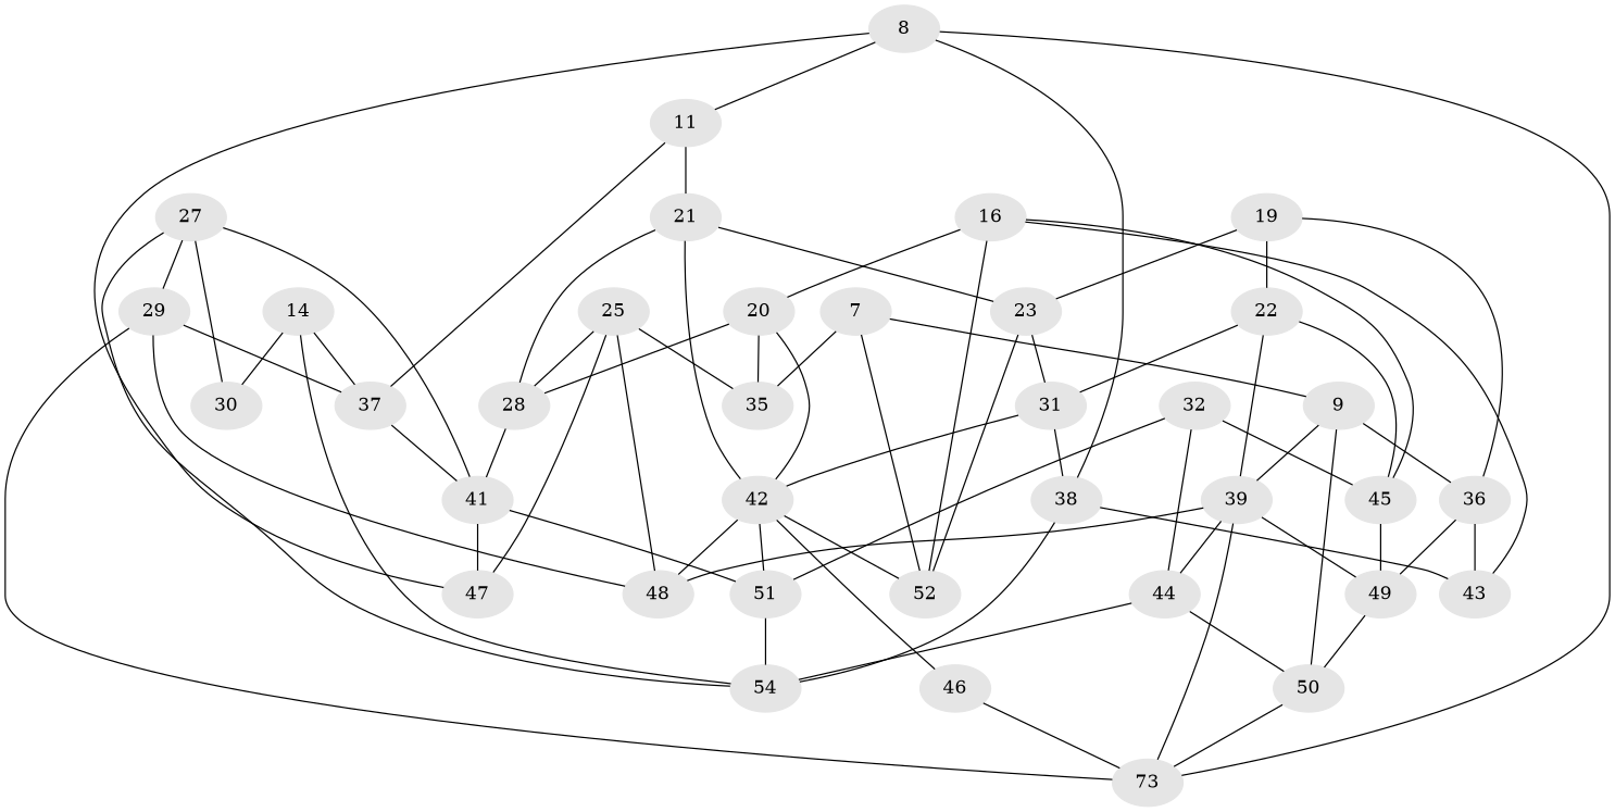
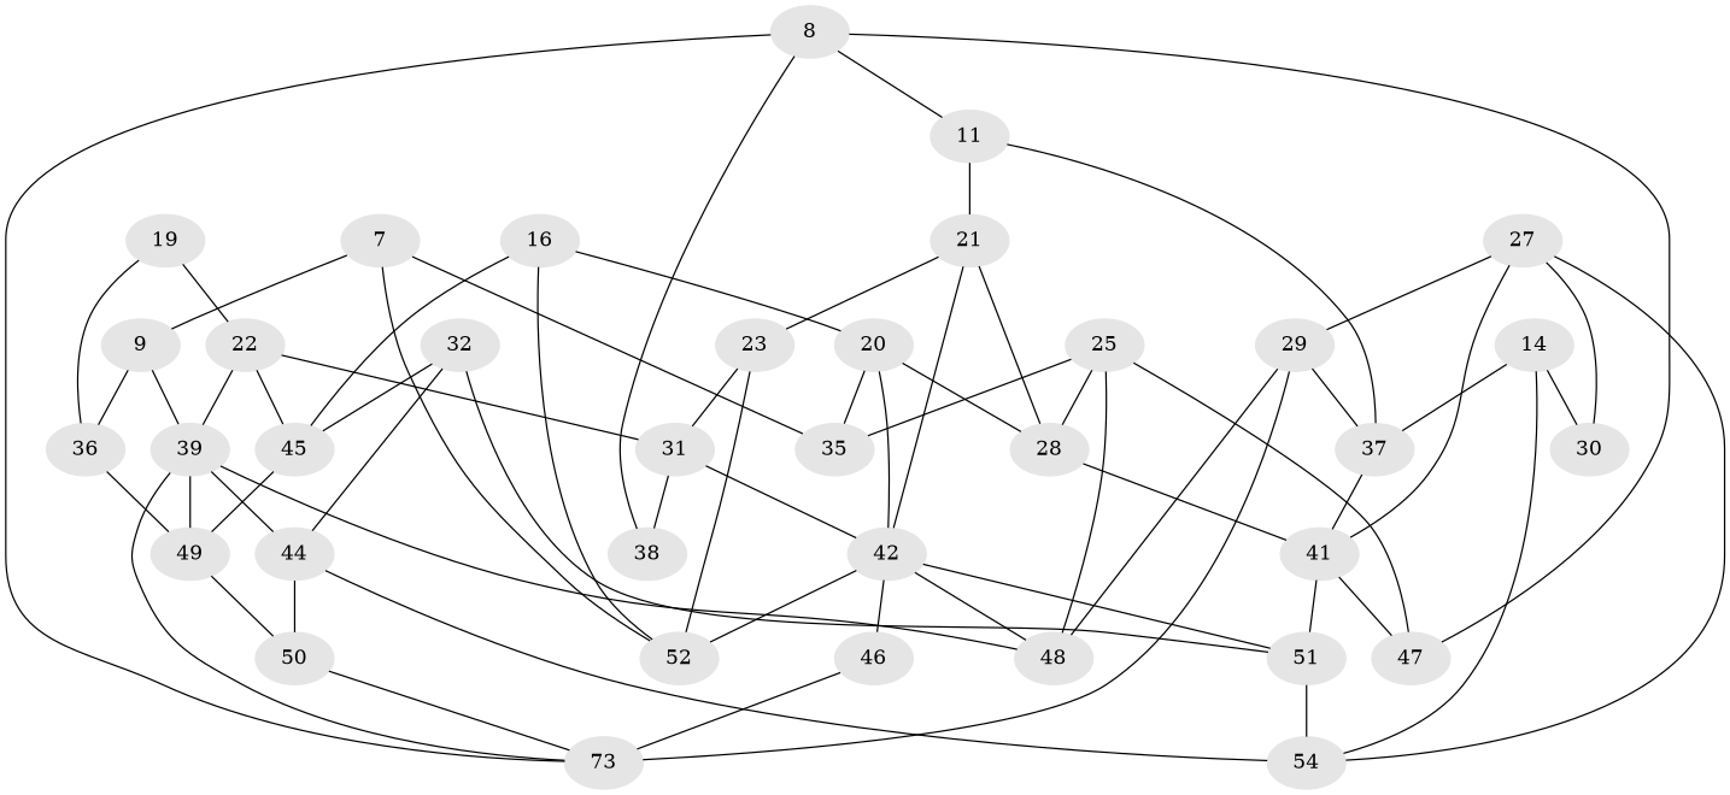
  graph {
    node [color=gray90 style=filled]
    7
    9
    35 [super="+3"]
    52
    36
    39 [super="+5+24"]
    50
    8
    11
    38
    47
    n12 [label=73 super="+34"]
    21
    37
-   43
    54 [super="+33"]
    49
    48
    44 [super="+26"]
    19
    22
    23
    28
    42 [super="+40"]
    41 [super="+10"]
    16
    20
    45 [super="+13"]
    n29 [label=14]
    30
    31
    51 [super="+4+12"]
    46
    25 [super="+14"]
    29 [super="+17"]
    27
    32 [super="+1"]
    7 -- 9
    7 -- 35 [weight=2]
    7 -- 52
    9 -- 36
    9 -- 39
-   9 -- 50
-   36 -- 43
    36 -- 49
    39 -- n12
    39 -- 49
    39 -- 48
    39 -- 44 [weight=3]
    50 -- n12
    8 -- 11
    8 -- 38
    8 -- 47
    8 -- n12
    11 -- 21
    11 -- 37
-   38 -- 43
-   38 -- 54
    21 -- 23
    21 -- 28
    21 -- 42
    37 -- 41
    49 -- 50
    44 -- 50
    44 -- 54 [weight=2]
    19 -- 36
    19 -- 22
-   19 -- 23
    22 -- 39
    22 -- 45
    22 -- 31
    23 -- 52
    23 -- 31
    28 -- 41
    42 -- 52
    42 -- 48
    42 -- 51
    42 -- 46 [weight=2]
    41 -- 47 [weight=2]
    41 -- 51
    16 -- 52
-   16 -- 43
    16 -- 20
    16 -- 45
    20 -- 35
    20 -- 28
    20 -- 42
    45 -- 49
    n29 -- 37
    n29 -- 54 [weight=2]
    n29 -- 30
    31 -- 38
    31 -- 42
    51 -- 54 [weight=2]
    46 -- n12 [weight=2]
    25 -- 35 [weight=2]
    25 -- 47
    25 -- 48
    25 -- 28
    29 -- n12
    29 -- 37
    29 -- 48
    27 -- 54
    27 -- 41
    27 -- 30
    27 -- 29
    32 -- 44 [weight=2]
    32 -- 45 [weight=2]
    32 -- 51 [weight=2]
  }
